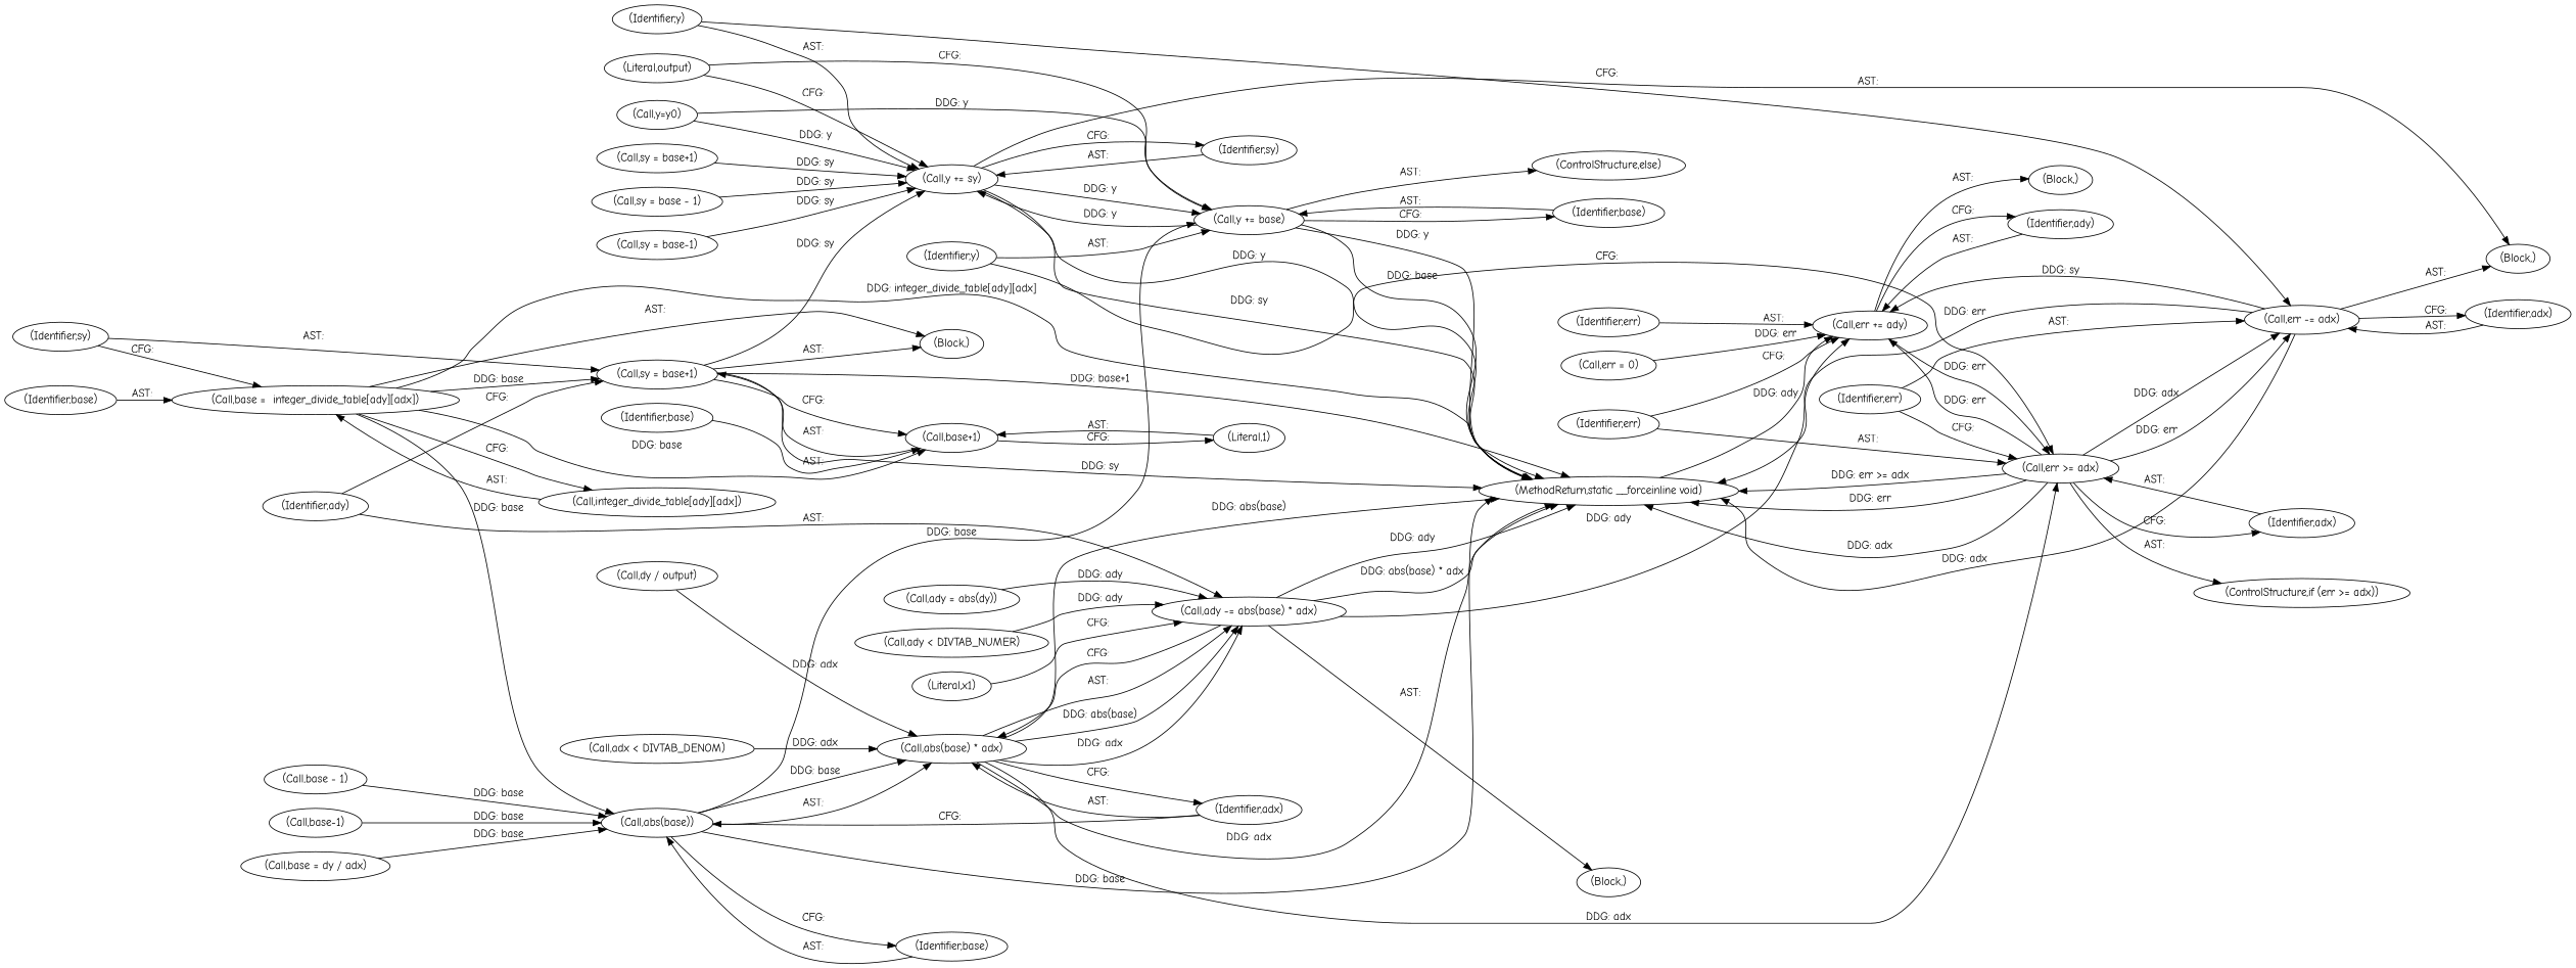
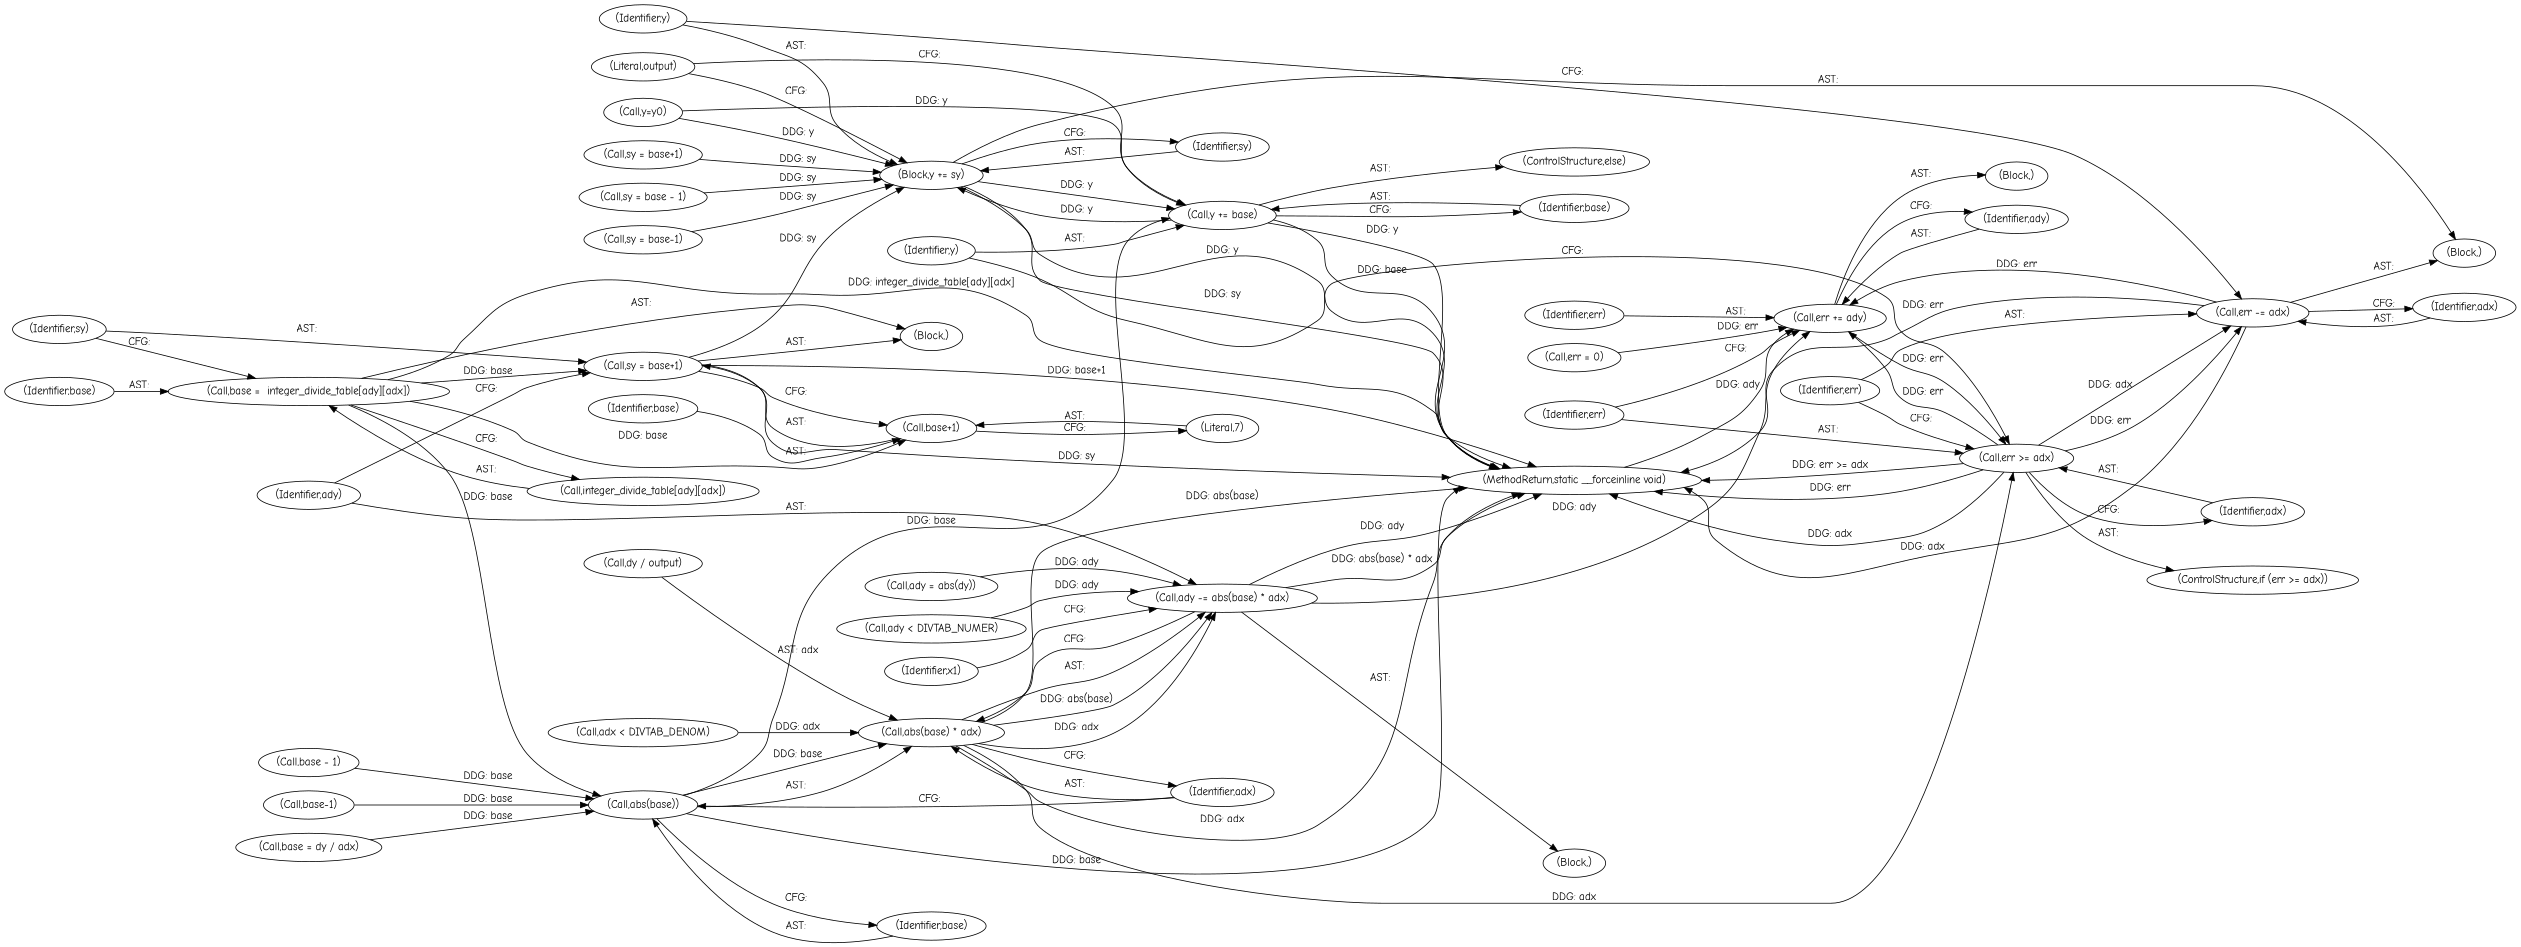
  digraph {
    fontname="Comic Neue"
    rankdir=LR
    node [fontname="Comic Neue"]
    edge [fontname="Comic Neue"]
    n1 [label="(Call,base =  integer_divide_table[ady][adx])"]
    n2 [label="(Call,sy = base+1)"]
    n3 [label="(Call,base+1)"]
    n4 [label="(Call,abs(base))"]
    n5 [label="(MethodReturn,static __forceinline void)"]
    n6 [label="(Call,integer_divide_table[ady][adx])"]
    n7 [label="(Block,)"]
-   n8 [label="(Call,y += sy)"]
-   n9 [label="(Literal,1)"]
+   n8 [label="(Block,y += sy)"]
+   n9 [label="(Literal,7)"]
    n10 [label="(Call,y += base)"]
    n11 [label="(Call,abs(base) * adx)"]
    n12 [label="(Identifier,base)"]
    n13 [label="(Call,err += ady)"]
    n14 [label="(Identifier,sy)"]
    n15 [label="(Block,)"]
    n16 [label="(Identifier,base)"]
    n17 [label="(ControlStructure,else)"]
    n18 [label="(Call,ady -= abs(base) * adx)"]
    n19 [label="(Call,err >= adx)"]
    n20 [label="(Identifier,adx)"]
    n21 [label="(Block,)"]
    n22 [label="(Call,err -= adx)"]
    n23 [label="(ControlStructure,if (err >= adx))"]
    n24 [label="(Identifier,adx)"]
    n25 [label="(Block,)"]
    n26 [label="(Identifier,ady)"]
    n27 [label="(Identifier,adx)"]
-   n28 [label="(Literal,x1)"]
+   n28 [label="(Identifier,x1)"]
    n29 [label="(Call,ady = abs(dy))"]
    n30 [label="(Identifier,ady)"]
    n31 [label="(Identifier,y)"]
    n32 [label="(Call,sy = base-1)"]
    n33 [label="(Call,ady < DIVTAB_NUMER)"]
    n34 [label="(Identifier,err)"]
    n35 [label="(Call,base-1)"]
    n36 [label="(Identifier,err)"]
    n37 [label="(Call,base = dy / adx)"]
    n38 [label="(Call,err = 0)"]
    n39 [label="(Identifier,base)"]
    n40 [label="(Call,dy / output)"]
    n41 [label="(Literal,output)"]
    n42 [label="(Identifier,err)"]
    n43 [label="(Identifier,sy)"]
    n44 [label="(Call,y=y0)"]
    n45 [label="(Identifier,y)"]
    n46 [label="(Identifier,base)"]
    n47 [label="(Call,adx < DIVTAB_DENOM)"]
    n48 [label="(Call,sy = base - 1)"]
    n49 [label="(Call,sy = base+1)"]
    n50 [label="(Call,base - 1)"]
    n1 -> n2 [label="DDG: base"]
    n1 -> n3 [label="DDG: base"]
    n1 -> n4 [label="DDG: base"]
    n1 -> n5 [label="DDG: integer_divide_table[ady][adx]"]
    n1 -> n6 [label="CFG: "]
    n1 -> n7 [label="AST: "]
    n2 -> n3 [label="CFG: "]
    n2 -> n5 [label="DDG: sy"]
    n2 -> n5 [label="DDG: base+1"]
    n2 -> n7 [label="AST: "]
    n2 -> n8 [label="DDG: sy"]
    n3 -> n2 [label="AST: "]
    n3 -> n9 [label="CFG: "]
    n4 -> n5 [label="DDG: base"]
    n4 -> n10 [label="DDG: base"]
    n4 -> n11 [label="AST: "]
    n4 -> n11 [label="DDG: base"]
    n4 -> n12 [label="CFG: "]
    n5 -> n13 [label="DDG: ady"]
    n6 -> n1 [label="AST: "]
    n8 -> n5 [label="DDG: y"]
    n8 -> n5 [label="DDG: sy"]
    n8 -> n10 [label="DDG: y"]
    n8 -> n14 [label="CFG: "]
    n8 -> n15 [label="AST: "]
    n9 -> n3 [label="AST: "]
    n10 -> n5 [label="DDG: base"]
    n10 -> n5 [label="DDG: y"]
    n10 -> n8 [label="DDG: y"]
    n10 -> n16 [label="CFG: "]
    n10 -> n17 [label="AST: "]
    n11 -> n5 [label="DDG: adx"]
    n11 -> n5 [label="DDG: abs(base)"]
    n11 -> n18 [label="AST: "]
    n11 -> n18 [label="DDG: abs(base)"]
    n11 -> n18 [label="DDG: adx"]
    n11 -> n19 [label="DDG: adx"]
    n11 -> n20 [label="CFG: "]
    n12 -> n4 [label="AST: "]
    n13 -> n19 [label="DDG: err"]
    n13 -> n25 [label="AST: "]
    n13 -> n26 [label="CFG: "]
    n14 -> n8 [label="AST: "]
    n16 -> n10 [label="AST: "]
    n18 -> n5 [label="DDG: ady"]
    n18 -> n5 [label="DDG: abs(base) * adx"]
    n18 -> n11 [label="CFG: "]
    n18 -> n13 [label="DDG: ady"]
    n18 -> n21 [label="AST: "]
    n19 -> n5 [label="DDG: err >= adx"]
    n19 -> n5 [label="DDG: adx"]
    n19 -> n5 [label="DDG: err"]
    n19 -> n13 [label="DDG: err"]
    n19 -> n22 [label="DDG: adx"]
    n19 -> n22 [label="DDG: err"]
    n19 -> n23 [label="AST: "]
    n19 -> n24 [label="CFG: "]
    n20 -> n4 [label="CFG: "]
    n20 -> n11 [label="AST: "]
    n22 -> n5 [label="DDG: err"]
    n22 -> n5 [label="DDG: adx"]
-   n22 -> n13 [label="DDG: sy"]
+   n22 -> n13 [label="DDG: err"]
    n22 -> n15 [label="AST: "]
    n22 -> n27 [label="CFG: "]
    n24 -> n19 [label="AST: "]
    n26 -> n13 [label="AST: "]
    n27 -> n22 [label="AST: "]
    n28 -> n18 [label="CFG: "]
    n29 -> n18 [label="DDG: ady"]
    n30 -> n2 [label="CFG: "]
    n30 -> n18 [label="AST: "]
    n31 -> n8 [label="AST: "]
    n31 -> n22 [label="CFG: "]
    n32 -> n8 [label="DDG: sy"]
    n33 -> n18 [label="DDG: ady"]
    n34 -> n13 [label="AST: "]
    n35 -> n4 [label="DDG: base"]
    n36 -> n13 [label="CFG: "]
    n36 -> n19 [label="AST: "]
    n37 -> n4 [label="DDG: base"]
    n38 -> n13 [label="DDG: err"]
    n39 -> n1 [label="AST: "]
-   n40 -> n11 [label="DDG: adx"]
+   n40 -> n11 [label="AST: adx"]
    n41 -> n8 [label="CFG: "]
    n41 -> n10 [label="CFG: "]
    n42 -> n19 [label="CFG: "]
    n42 -> n22 [label="AST: "]
    n43 -> n1 [label="CFG: "]
    n43 -> n2 [label="AST: "]
    n44 -> n8 [label="DDG: y"]
    n44 -> n10 [label="DDG: y"]
    n45 -> n10 [label="AST: "]
    n45 -> n19 [label="CFG: "]
    n46 -> n3 [label="AST: "]
    n47 -> n11 [label="DDG: adx"]
    n48 -> n8 [label="DDG: sy"]
    n49 -> n8 [label="DDG: sy"]
    n50 -> n4 [label="DDG: base"]
  }
